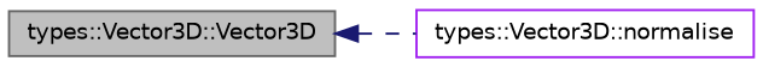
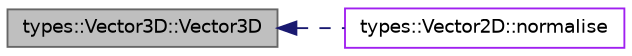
  digraph {
    rankdir=LR
    node [fontname=Helvetica fontsize=10 shape=record style=filled]
    n1 [color=gray40 fillcolor=grey75 fontcolor=black height=0.2 label="types::Vector3D::Vector3D" width=0.4]
-   n2 [color=purple fillcolor=white height=0.2 label="types::Vector3D::normalise" width=0.4]
+   n2 [color=purple fillcolor=white height=0.2 label="types::Vector2D::normalise" width=0.4]
    n1 -> n2 [color=midnightblue dir=back fontname=Helvetica fontsize=10 labelfontname=Helvetica labelfontsize=10 style=dashed]
  }
